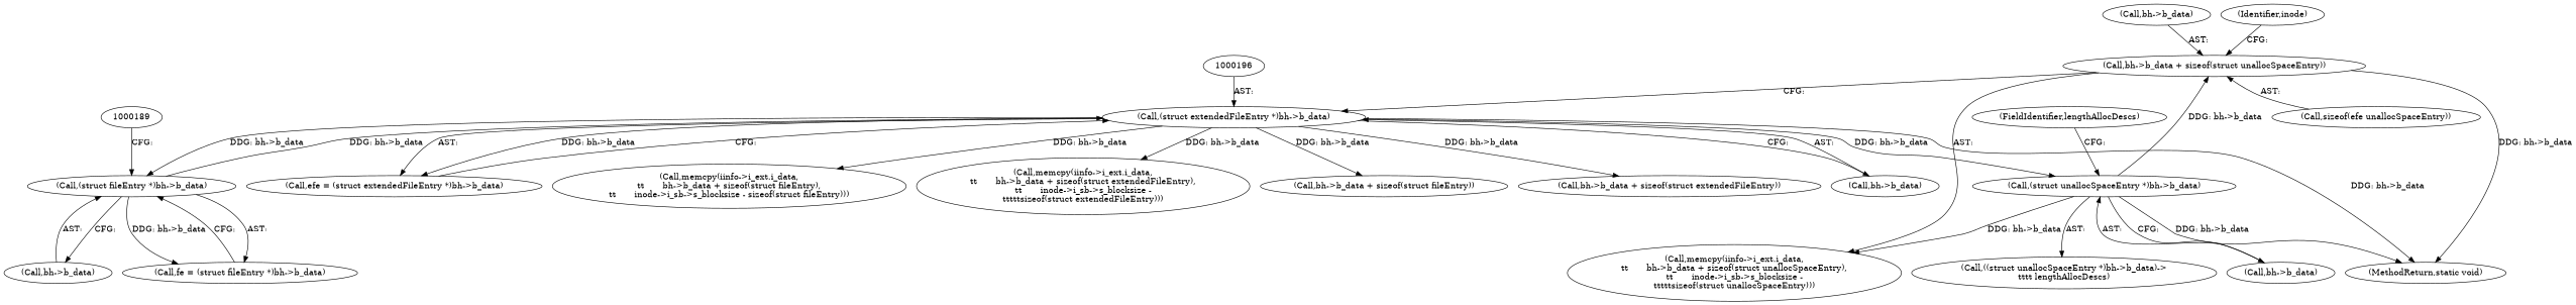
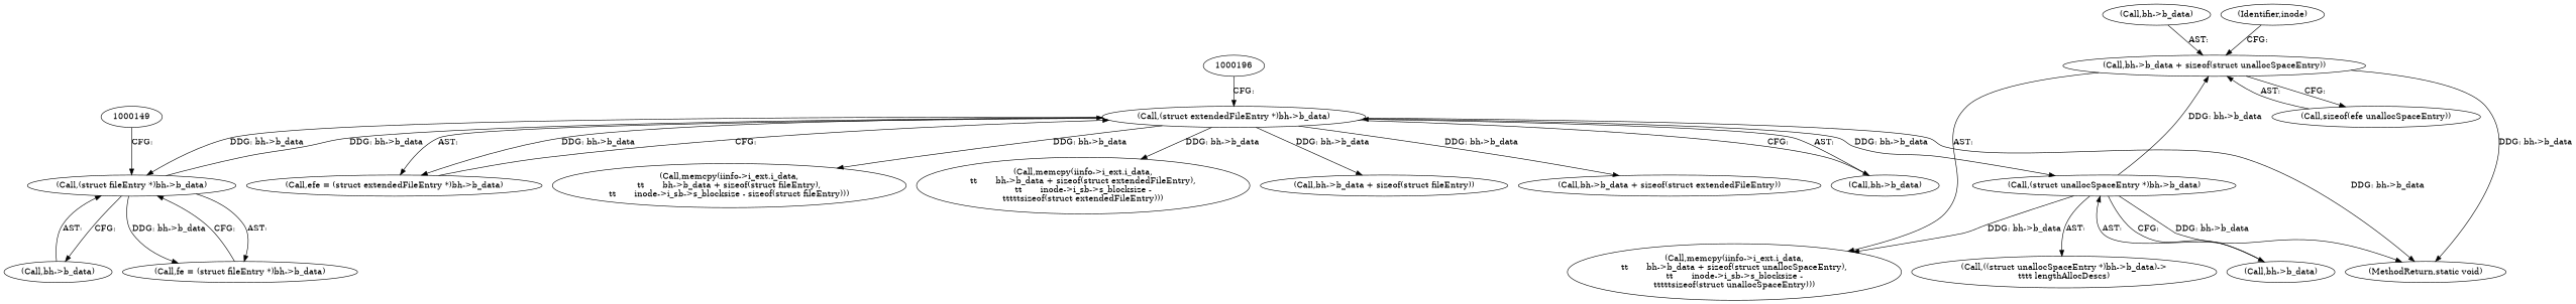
  digraph {
    n1 [label="(Call,bh->b_data + sizeof(struct unallocSpaceEntry))"]
    n2 [label="(Call,memcpy(iinfo->i_ext.i_data,\n\t\t       bh->b_data + sizeof(struct unallocSpaceEntry),\n\t\t       inode->i_sb->s_blocksize -\n\t\t\t\t\tsizeof(struct unallocSpaceEntry)))"]
    n3 [label="(MethodReturn,static void)"]
    n4 [label="(Call,sizeof(efe unallocSpaceEntry))"]
    n5 [label="(Call,(struct unallocSpaceEntry *)bh->b_data)"]
    n6 [label="(Call,((struct unallocSpaceEntry *)bh->b_data)->\n\t\t\t\t lengthAllocDescs)"]
    n7 [label="(Call,bh->b_data)"]
    n8 [label="(Call,(struct extendedFileEntry *)bh->b_data)"]
    n9 [label="(Call,(struct fileEntry *)bh->b_data)"]
    n10 [label="(Call,efe = (struct extendedFileEntry *)bh->b_data)"]
    n11 [label="(Call,memcpy(iinfo->i_ext.i_data,\n\t\t       bh->b_data + sizeof(struct fileEntry),\n\t\t       inode->i_sb->s_blocksize - sizeof(struct fileEntry)))"]
    n12 [label="(Call,memcpy(iinfo->i_ext.i_data,\n\t\t       bh->b_data + sizeof(struct extendedFileEntry),\n\t\t       inode->i_sb->s_blocksize -\n\t\t\t\t\tsizeof(struct extendedFileEntry)))"]
    n13 [label="(Call,bh->b_data + sizeof(struct fileEntry))"]
    n14 [label="(Call,bh->b_data + sizeof(struct extendedFileEntry))"]
    n15 [label="(Call,bh->b_data)"]
    n16 [label="(Call,fe = (struct fileEntry *)bh->b_data)"]
    n17 [label="(Call,bh->b_data)"]
-   n18 [label="(FieldIdentifier,lengthAllocDescs)"]
    n19 [label="(Call,bh->b_data)"]
    n20 [label="(Identifier,inode)"]
    1000196
-   1000189
+   1000189 [label=1000149]
    n1 -> n2 [label="AST: "]
    n1 -> n3 [label="DDG: bh->b_data"]
-   n1 -> n8 [label="CFG: "]
+   n1 -> n4 [label="CFG: "]
    n4 -> n1 [label="AST: "]
    n5 -> n1 [label="DDG: bh->b_data"]
    n5 -> n2 [label="DDG: bh->b_data"]
    n5 -> n3 [label="DDG: bh->b_data"]
    n5 -> n6 [label="AST: "]
    n5 -> n7 [label="CFG: "]
    n7 -> n5 [label="AST: "]
    n8 -> n3 [label="DDG: bh->b_data"]
    n8 -> n5 [label="DDG: bh->b_data"]
    n8 -> n9 [label="DDG: bh->b_data"]
    n8 -> n10 [label="AST: "]
    n8 -> n10 [label="DDG: bh->b_data"]
    n8 -> n11 [label="DDG: bh->b_data"]
    n8 -> n12 [label="DDG: bh->b_data"]
    n8 -> n13 [label="DDG: bh->b_data"]
    n8 -> n14 [label="DDG: bh->b_data"]
    n8 -> n15 [label="CFG: "]
    n9 -> n8 [label="DDG: bh->b_data"]
    n9 -> n16 [label="AST: "]
    n9 -> n16 [label="DDG: bh->b_data"]
    n9 -> n17 [label="CFG: "]
    n10 -> n8 [label="CFG: "]
    n15 -> n8 [label="AST: "]
    n16 -> n9 [label="CFG: "]
    n17 -> n9 [label="AST: "]
-   n18 -> n5 [label="CFG: "]
    n19 -> n1 [label="AST: "]
    n20 -> n1 [label="CFG: "]
-   1000196 -> n8 [label="AST: "]
+   1000196 -> n8 [label="CFG: "]
    1000189 -> n9 [label="CFG: "]
  }
